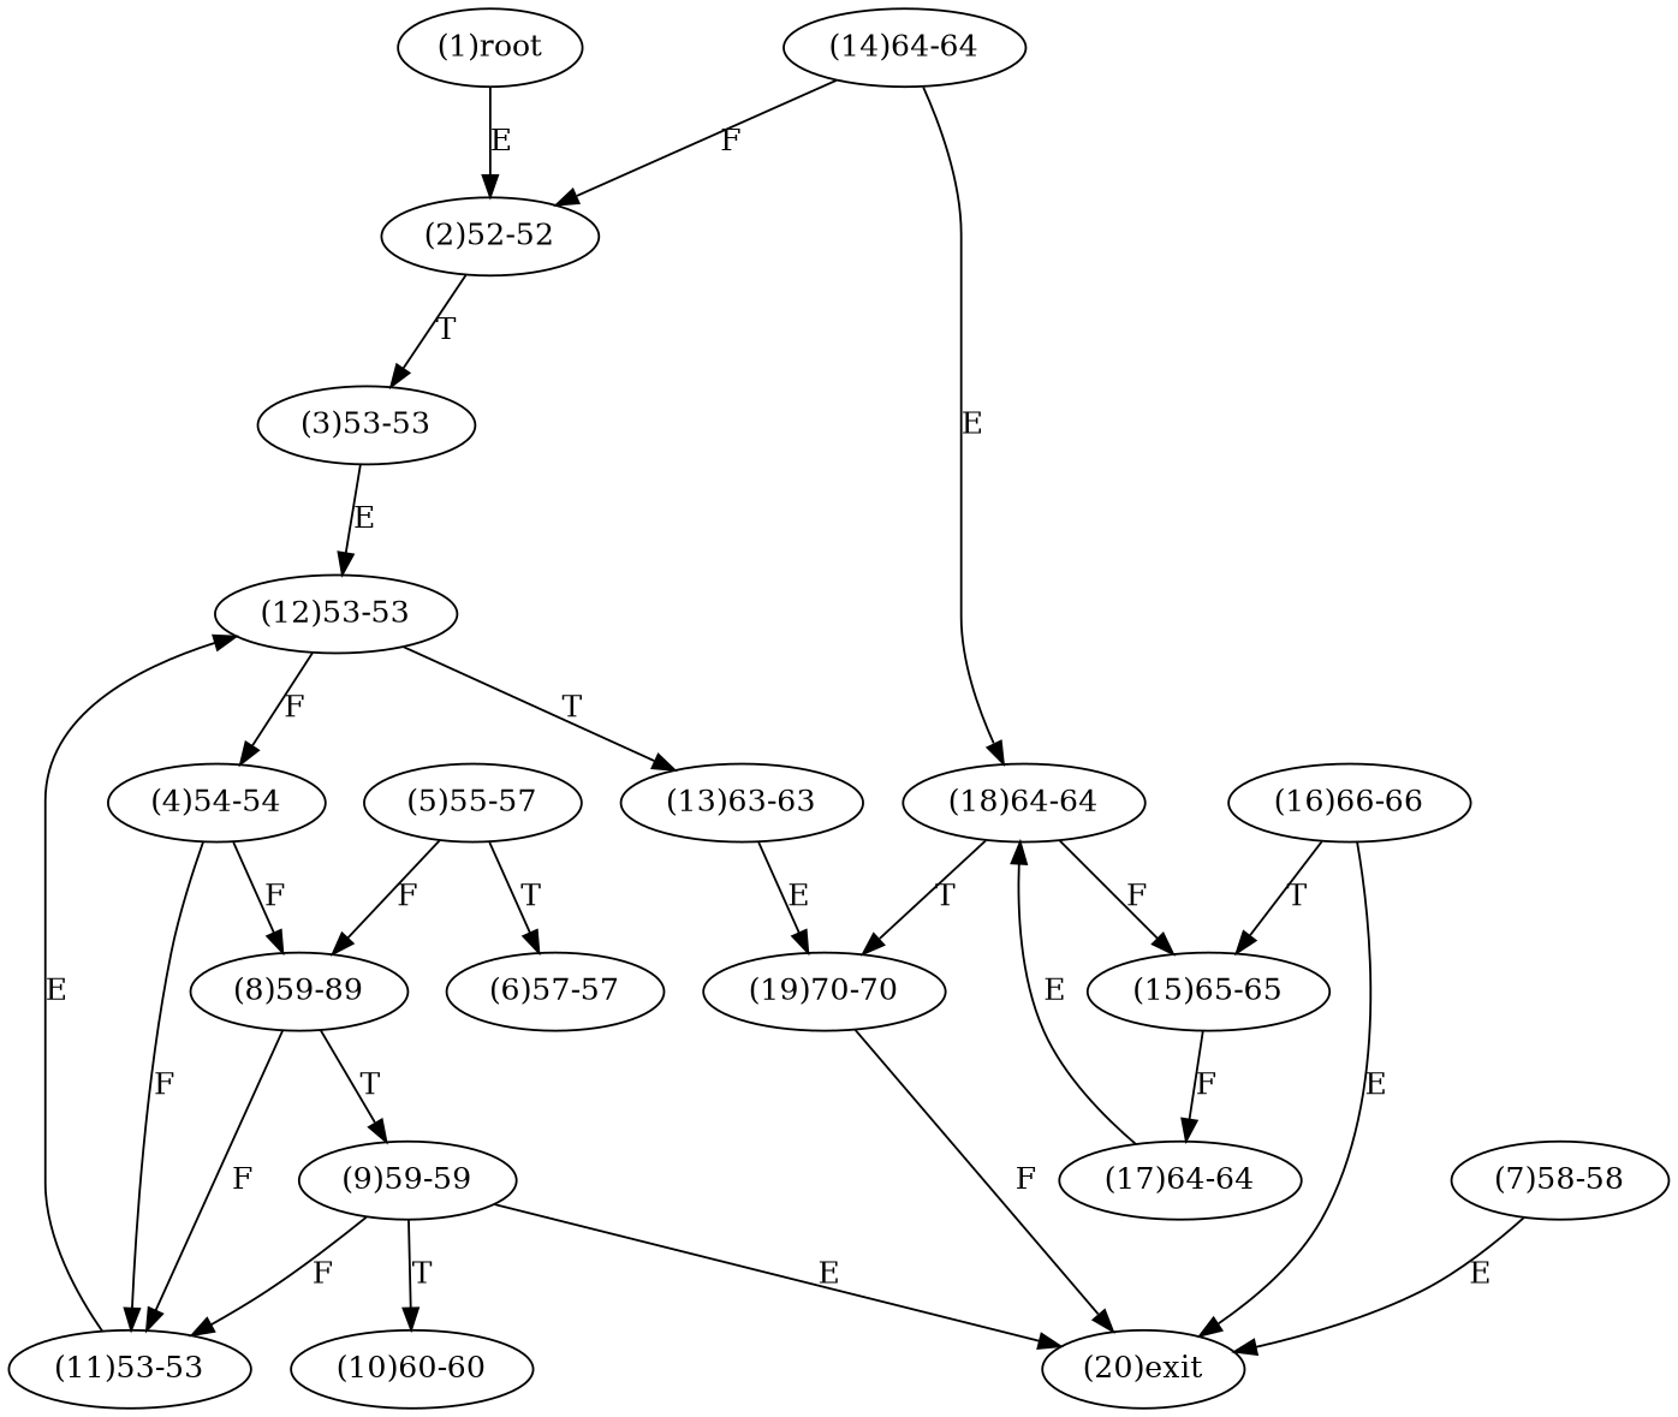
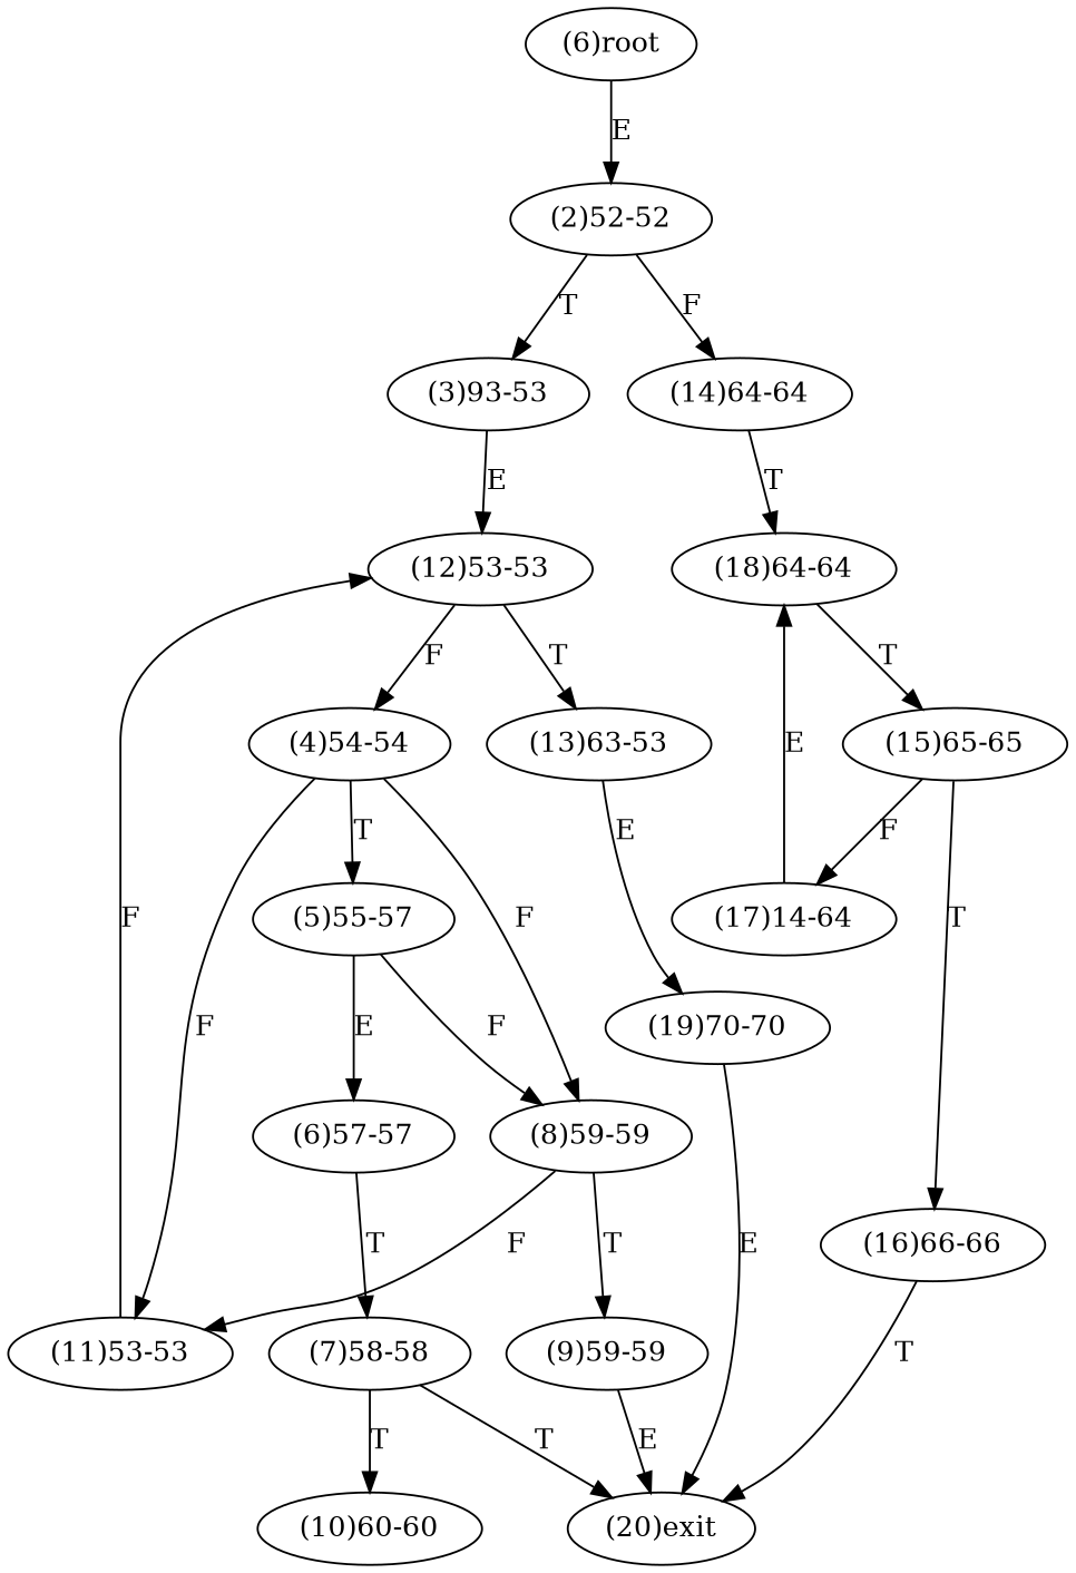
  digraph {
-   n1 [label="(1)root"]
+   n1 [label="(6)root"]
    n2 [label="(2)52-52"]
-   n3 [label="(3)53-53"]
+   n3 [label="(3)93-53"]
    n4 [label="(14)64-64"]
    n5 [label="(12)53-53"]
    n6 [label="(18)64-64"]
    n7 [label="(4)54-54"]
-   n8 [label="(13)63-63"]
+   n8 [label="(13)63-53"]
    n9 [label="(5)55-57"]
    n10 [label="(11)53-53"]
-   n11 [label="(8)59-89"]
+   n11 [label="(8)59-59"]
    n12 [label="(6)57-57"]
    n13 [label="(7)58-58"]
    n14 [label="(9)59-59"]
    n15 [label="(20)exit"]
    n16 [label="(10)60-60"]
    n17 [label="(19)70-70"]
    n18 [label="(15)65-65"]
-   n19 [label="(17)64-64"]
+   n19 [label="(17)14-64"]
    n20 [label="(16)66-66"]
    n1 -> n2 [label=E]
    n2 -> n3 [label=T]
-   n4 -> n2 [label=F]
+   n2 -> n4 [label=F]
    n3 -> n5 [label=E]
-   n4 -> n6 [label=E]
+   n4 -> n6 [label=T]
    n5 -> n7 [label=F]
    n5 -> n8 [label=T]
-   n6 -> n17 [label=T]
-   n6 -> n18 [label=F]
+   n6 -> n18 [label=T]
+   n7 -> n9 [label=T]
    n7 -> n10 [label=F]
    n7 -> n11 [label=F]
    n8 -> n17 [label=E]
    n9 -> n11 [label=F]
-   n9 -> n12 [label=T]
-   n10 -> n5 [label=E]
+   n9 -> n12 [label=E]
+   n10 -> n5 [label=F]
    n11 -> n10 [label=F]
    n11 -> n14 [label=T]
-   n13 -> n15 [label=E]
-   n14 -> n10 [label=F]
+   n12 -> n13 [label=T]
+   n13 -> n15 [label=T]
    n14 -> n15 [label=E]
-   n14 -> n16 [label=T]
-   n17 -> n15 [label=F]
+   n13 -> n16 [label=T]
+   n17 -> n15 [label=E]
    n18 -> n19 [label=F]
-   n20 -> n18 [label=T]
+   n18 -> n20 [label=T]
    n19 -> n6 [label=E]
-   n20 -> n15 [label=E]
+   n20 -> n15 [label=T]
  }
